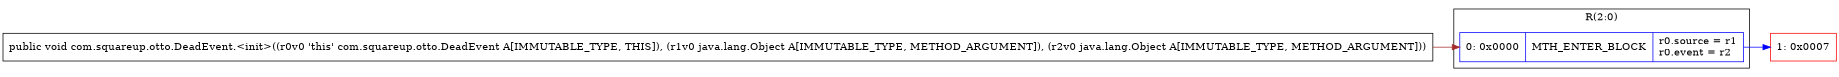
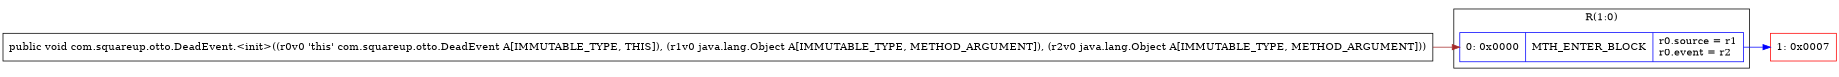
  digraph {
    rankdir=LR
    node [shape=record]
    edge [style=solid]
    n1 [color=blue label="{0\:\ 0x0000|MTH_ENTER_BLOCK\l|r0.source = r1\lr0.event = r2\l}"]
    n2 [color=red label="{1\:\ 0x0007}"]
    n3 [label="{public void com.squareup.otto.DeadEvent.\<init\>((r0v0 'this' com.squareup.otto.DeadEvent A[IMMUTABLE_TYPE, THIS]), (r1v0 java.lang.Object A[IMMUTABLE_TYPE, METHOD_ARGUMENT]), (r2v0 java.lang.Object A[IMMUTABLE_TYPE, METHOD_ARGUMENT])) }"]
    subgraph cluster_1 {
-     label="R(2:0)"
+     label="R(1:0)"
      n1
    }
    n1 -> n2 [color=blue]
    n3 -> n1 [color=brown]
  }
